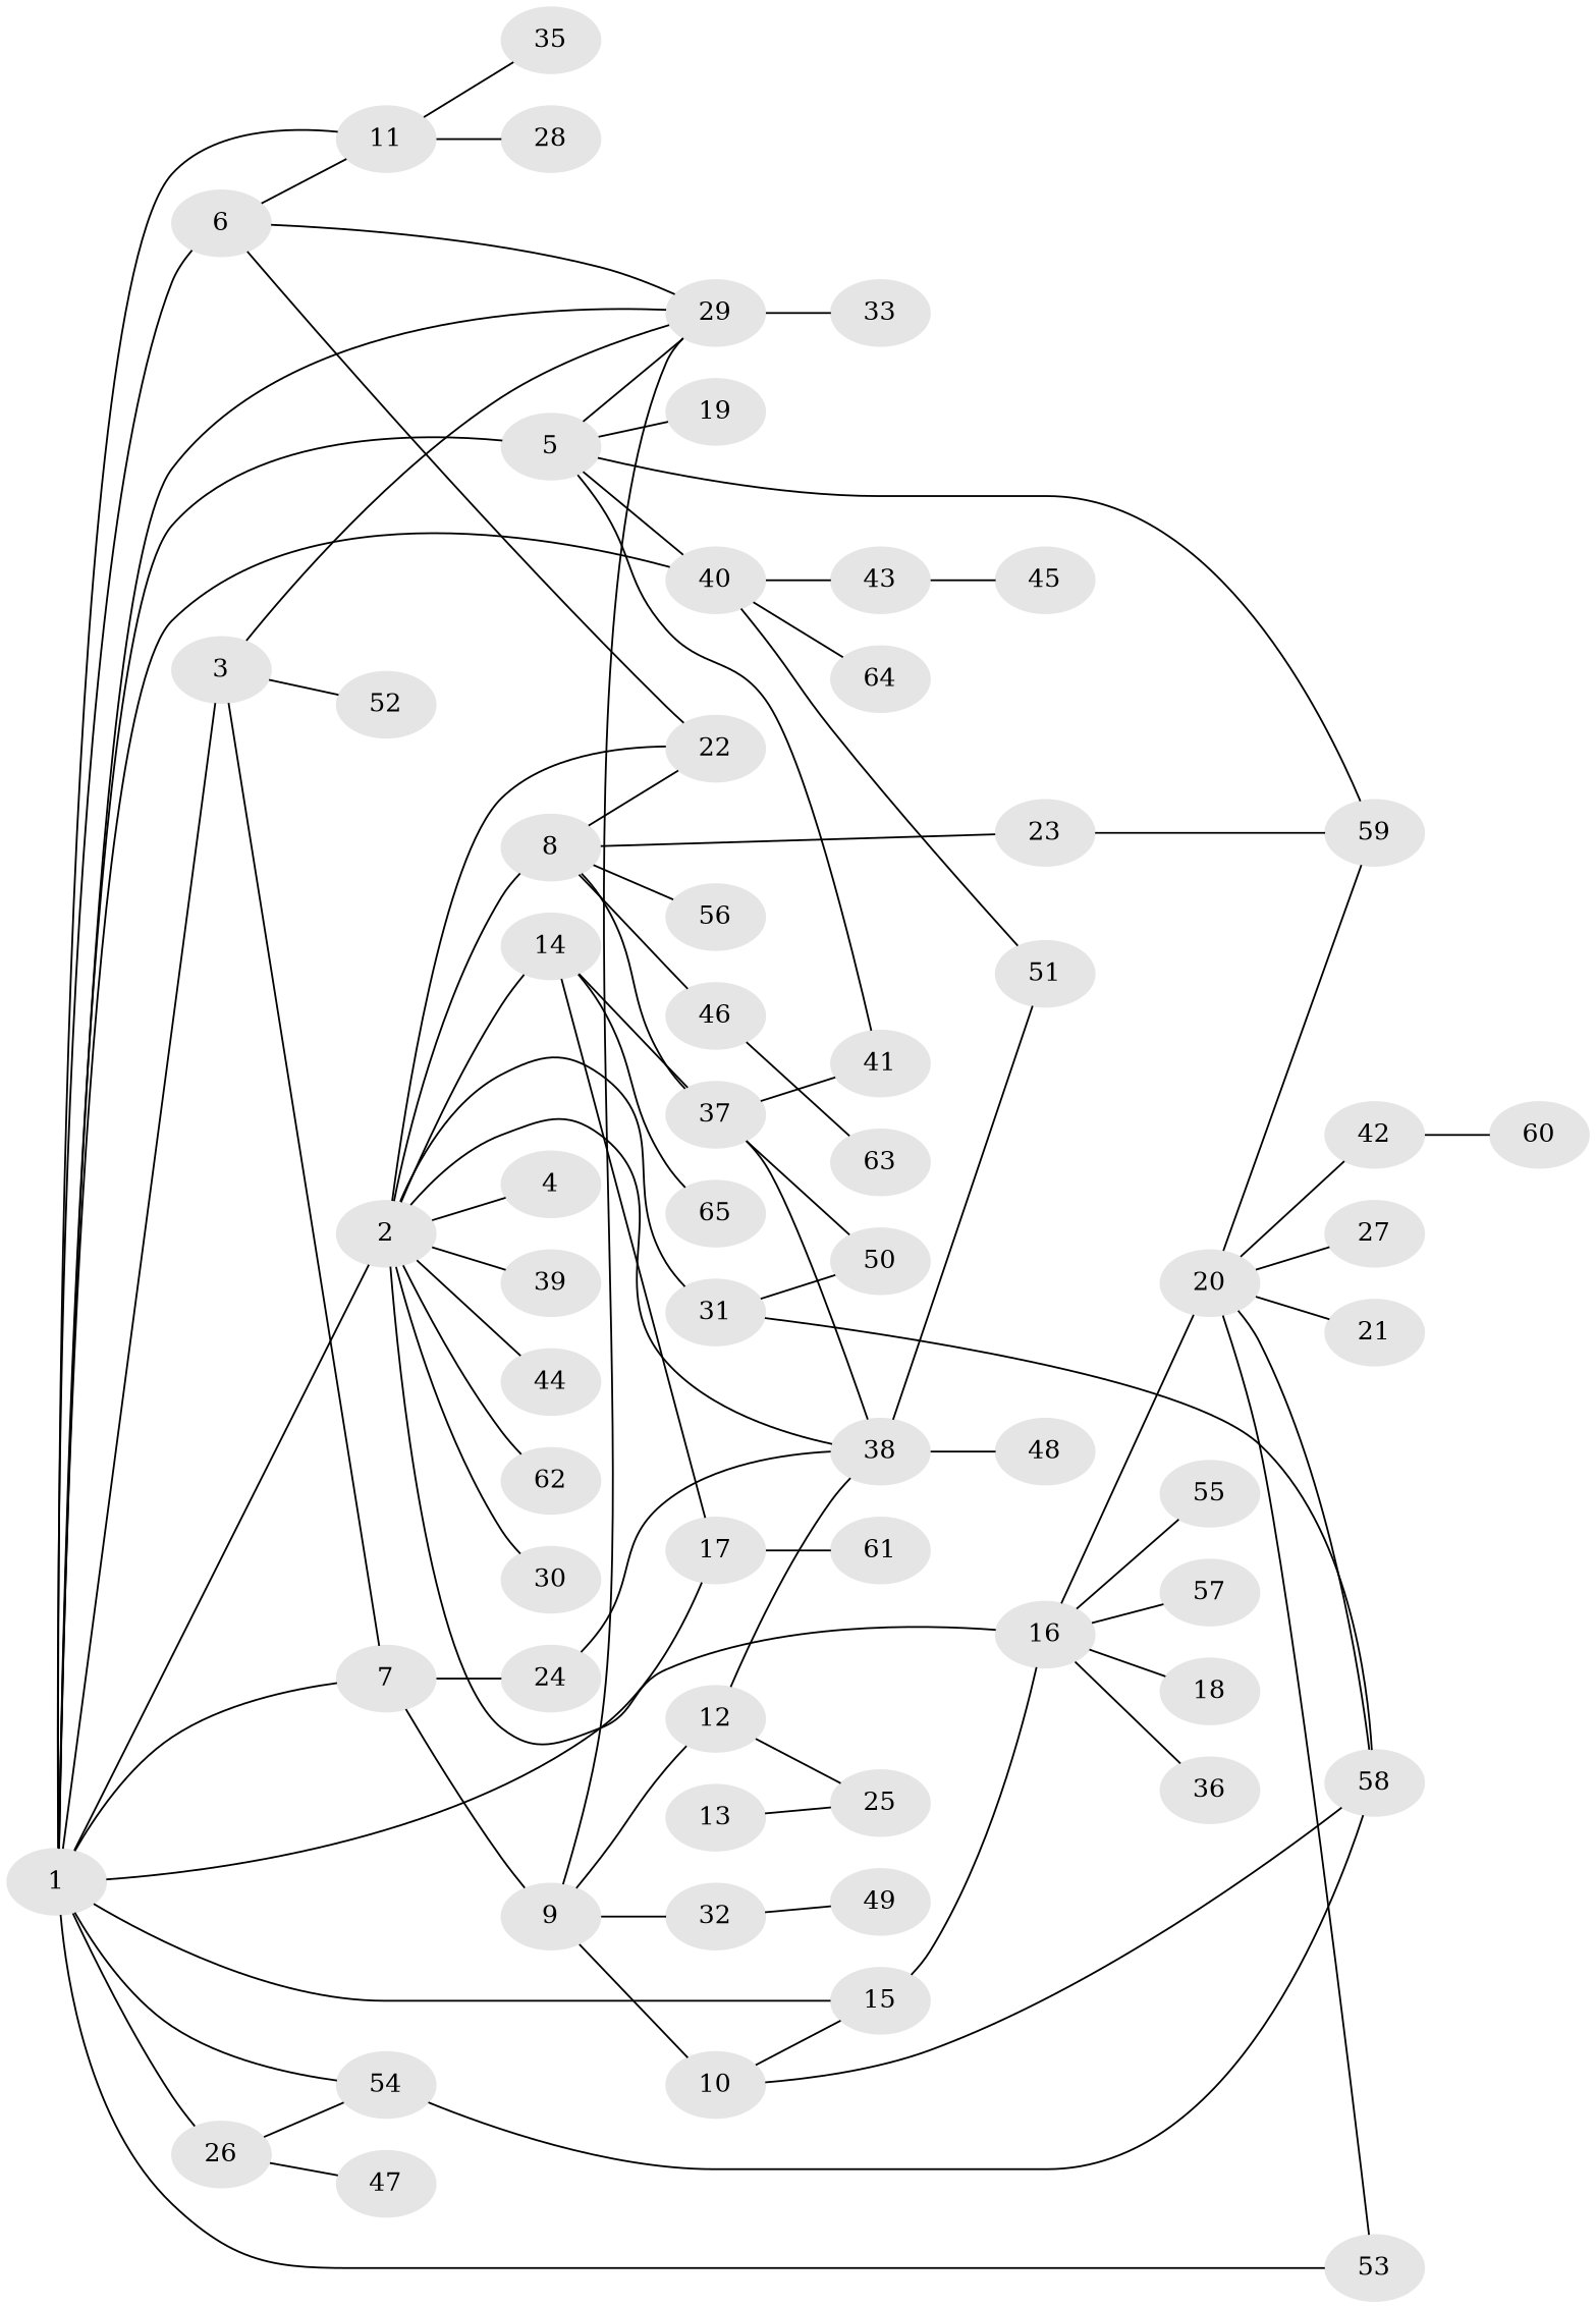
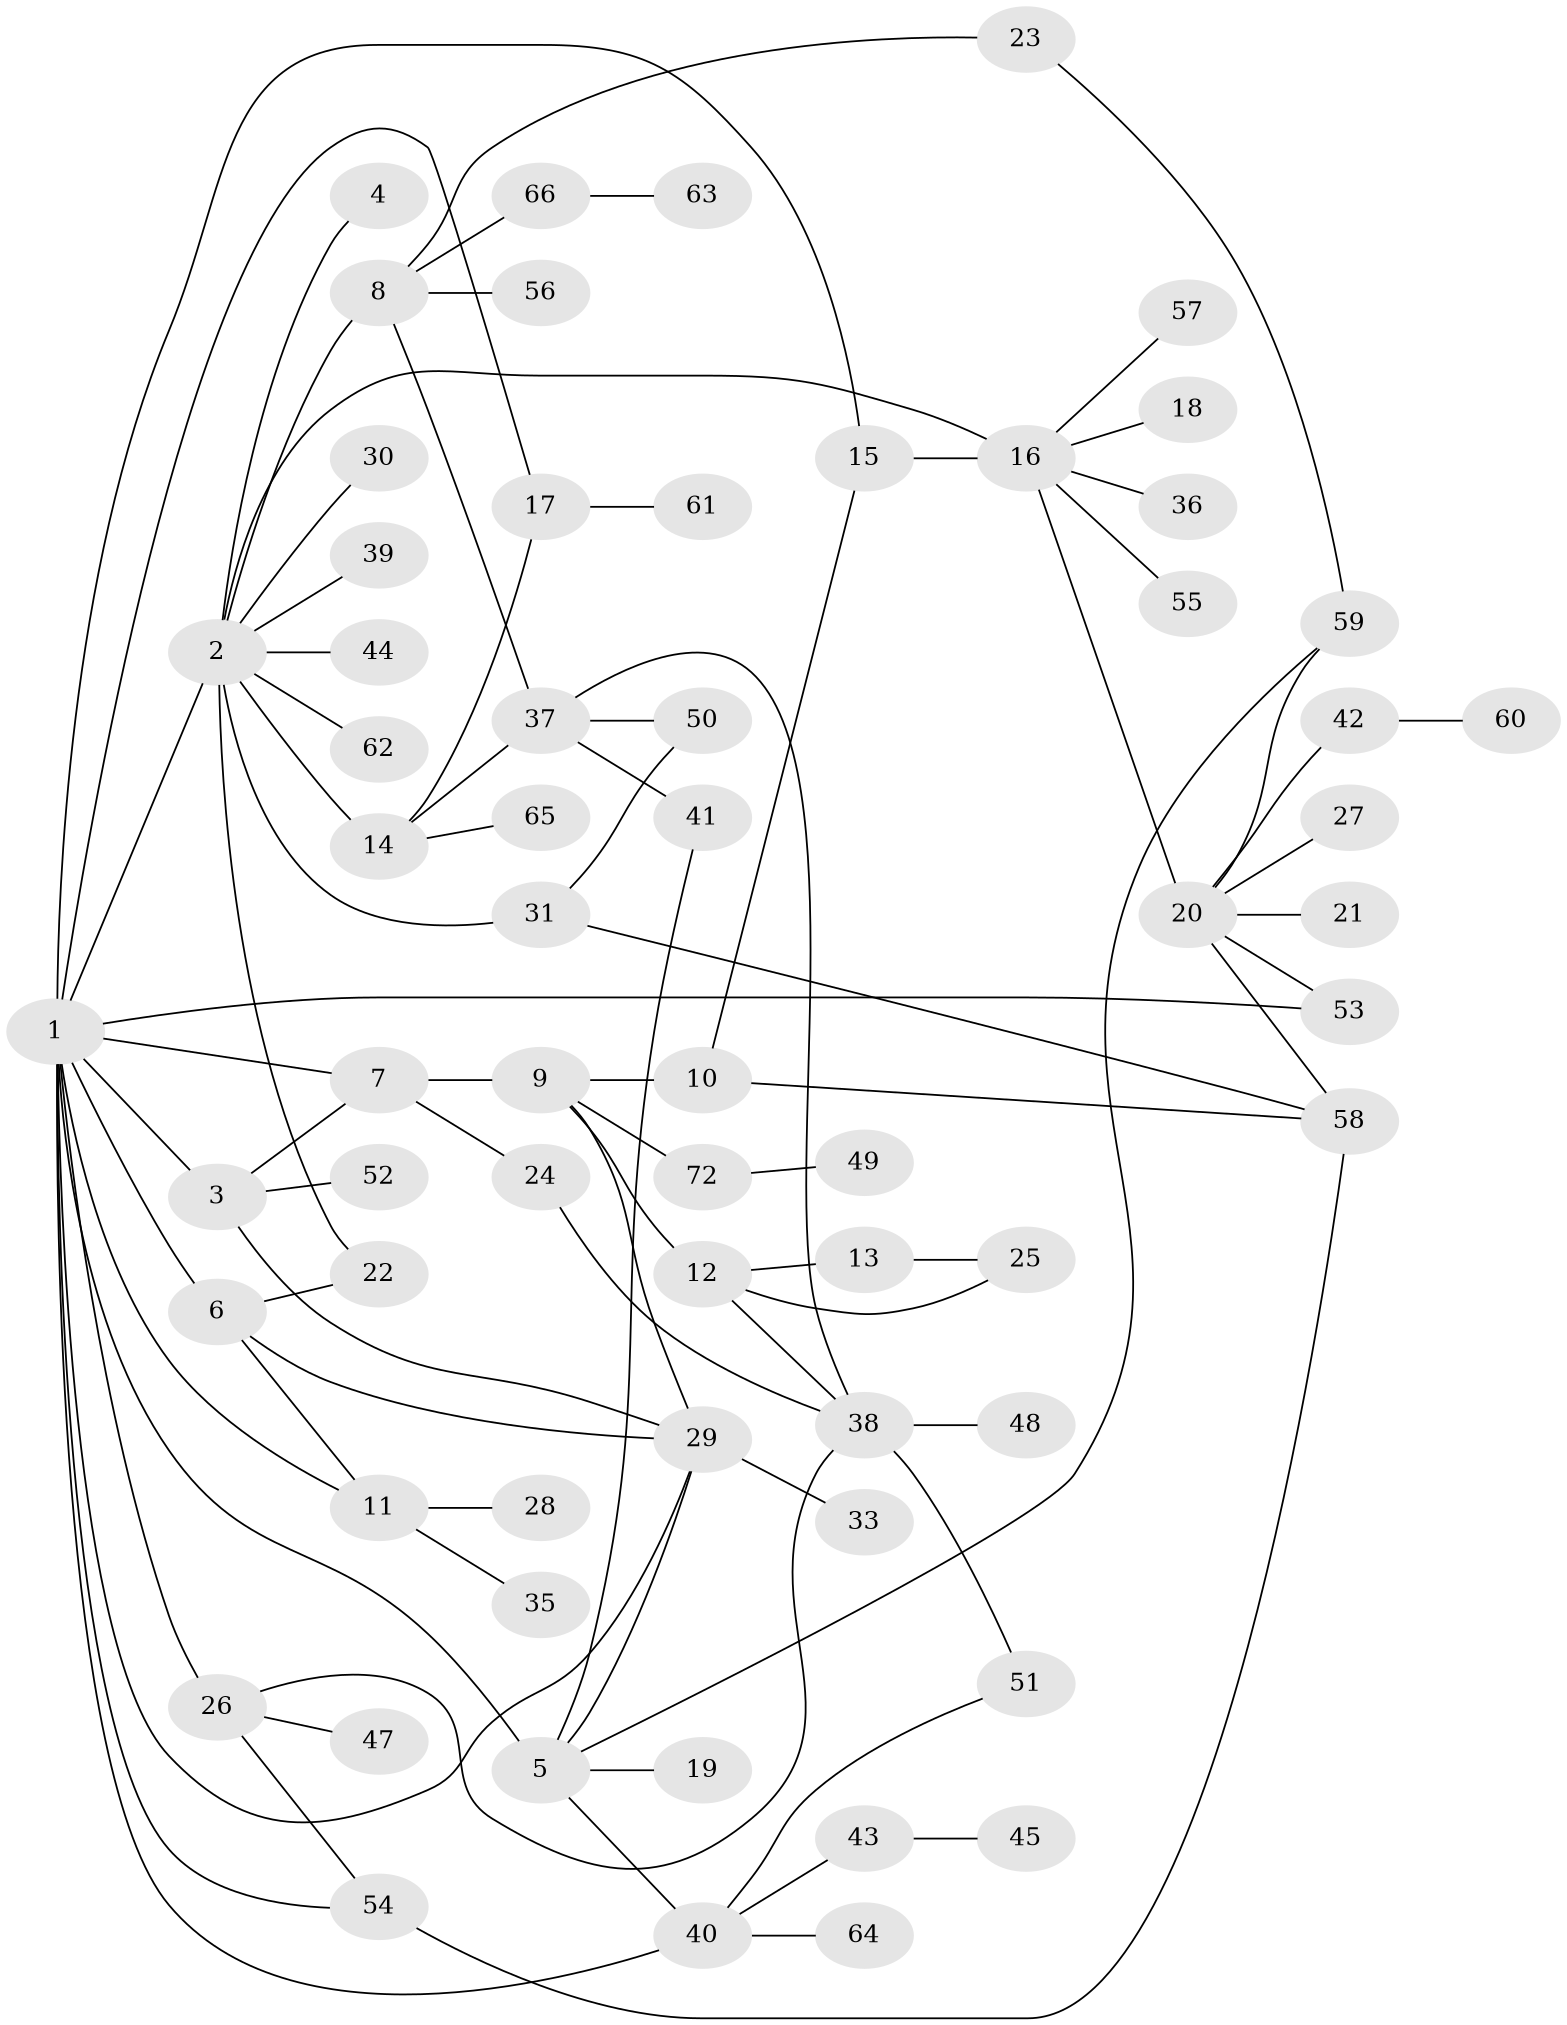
  graph {
    rankdir=LR
    node [color=gray90 style=filled]
    edge [weight=1.0]
    1
    2
    3
    5
    6
    7
    11
    15
    17
    26
    29
    40
    53
    54
    4
    8
    14
    16
    22
    30
    31
    38
    39
    44
    62
    52
    19
    41
    59
    9
    24
    28
    35
    61
    47
    33
    51
    43
    64
    58
    23
    37
-   46
+   46 [label=66]
    56
    65
    18
    20
    36
    55
    57
    50
    48
    10
    12
-   32
+   32 [label=72]
    63
    13
    25
    49
    27
    21
    42
    60
    45
    1 -- 2
    1 -- 3
    1 -- 5
    1 -- 6
    1 -- 7
    1 -- 11
    1 -- 15 [weight=5.0]
    1 -- 17
    1 -- 26
    1 -- 29
    1 -- 40
    1 -- 53 [weight=2.0]
    1 -- 54
    2 -- 4
    2 -- 8
    2 -- 14
    2 -- 16
    2 -- 22
    2 -- 30
    2 -- 31
-   2 -- 38
+   26 -- 38
    2 -- 39
    2 -- 44
    2 -- 62
    3 -- 7
    3 -- 29 [weight=3.0]
    3 -- 52
    5 -- 29
    5 -- 40
    5 -- 19 [weight=8.0]
    5 -- 41
    5 -- 59
    6 -- 11
    6 -- 29
    6 -- 22
    7 -- 9
    7 -- 24 [weight=3.0]
    11 -- 28
    11 -- 35
    15 -- 16
    17 -- 61
    26 -- 54
    26 -- 47
    29 -- 33
    40 -- 51
    40 -- 43
    40 -- 64
    54 -- 58
-   8 -- 22
    8 -- 23
    8 -- 37 [weight=2.0]
    8 -- 46
    8 -- 56
    14 -- 17
    14 -- 37
    14 -- 65
    16 -- 18
    16 -- 20
    16 -- 36
    16 -- 55
    16 -- 57
    31 -- 58
    31 -- 50
    38 -- 51
    38 -- 48
    9 -- 29
    9 -- 10
    9 -- 12
    9 -- 32
    24 -- 38
    43 -- 45
    23 -- 59
    37 -- 38
    37 -- 41 [weight=3.0]
    37 -- 50 [weight=2.0]
    46 -- 63
    20 -- 53
    20 -- 59
    20 -- 58
    20 -- 27
    20 -- 21 [weight=2.0]
    20 -- 42
    10 -- 15
    10 -- 58
    12 -- 38
+   12 -- 13
    12 -- 25
    32 -- 49
    13 -- 25 [weight=5.0]
    42 -- 60
  }
